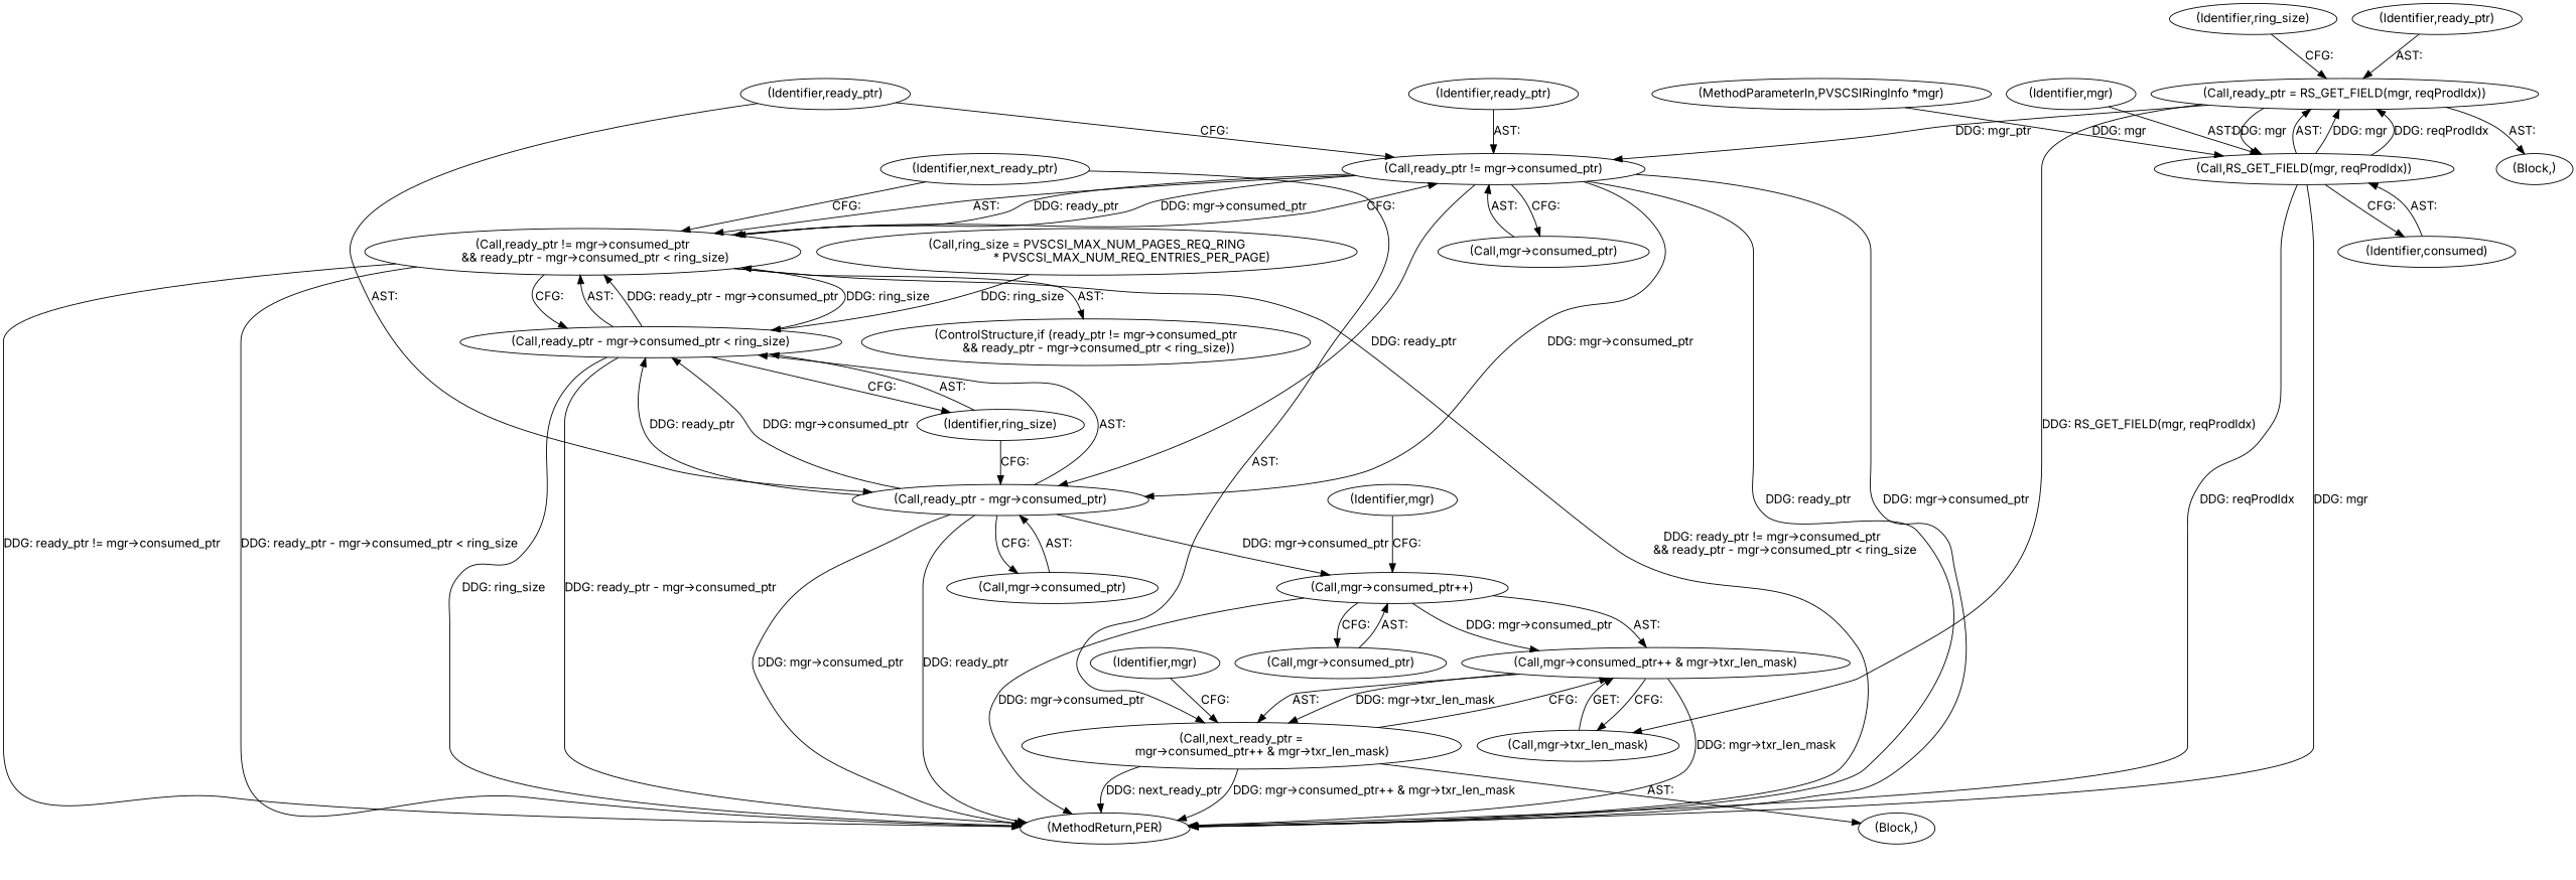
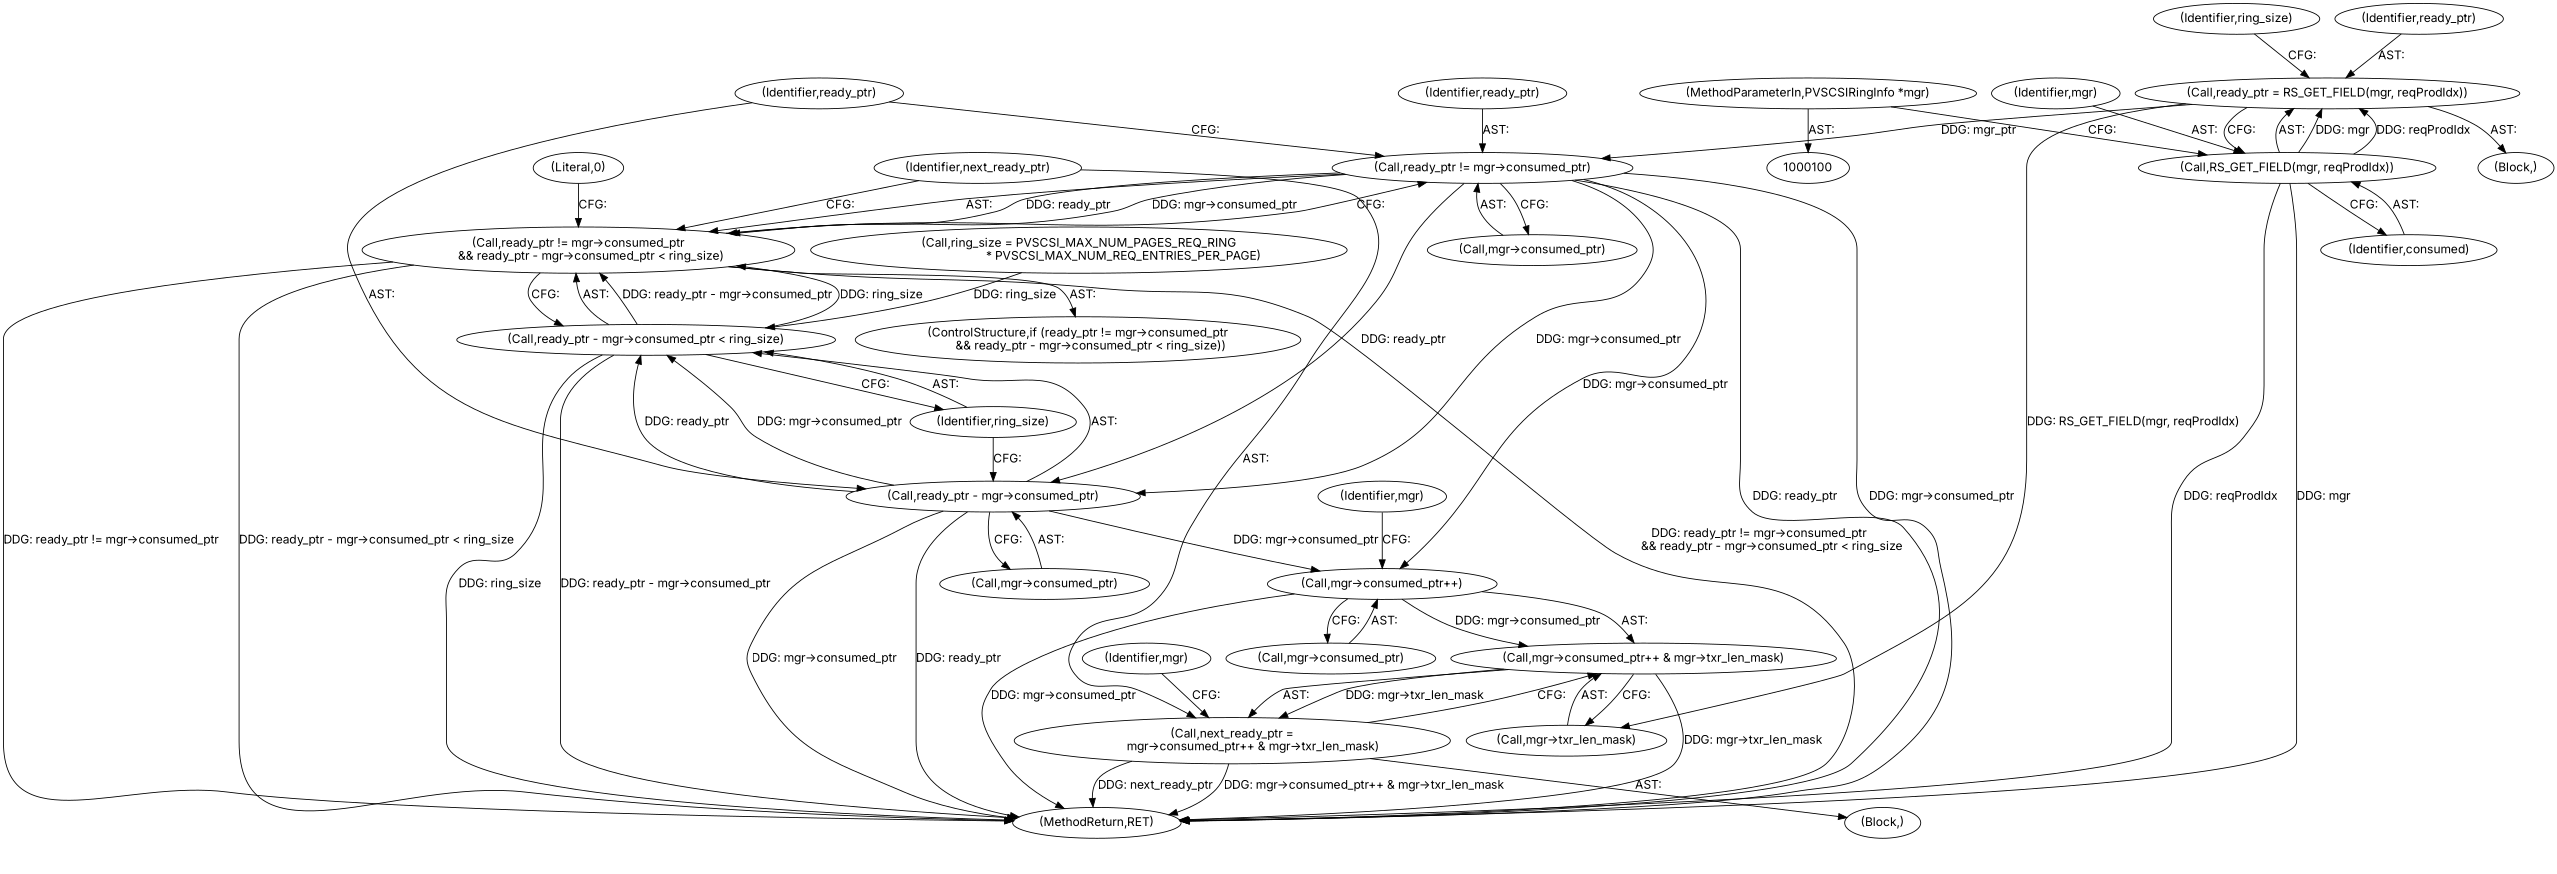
  digraph {
    fontname=Inter
    node [fontname=Inter]
    edge [fontname=Inter]
    n1 [label="(Call,ready_ptr = RS_GET_FIELD(mgr, reqProdIdx))"]
    n2 [label="(Call,RS_GET_FIELD(mgr, reqProdIdx))"]
    n3 [label="(Call,ready_ptr != mgr->consumed_ptr)"]
    n4 [label="(Block,)"]
    n5 [label="(Call,mgr->txr_len_mask)"]
-   n6 [label="(MethodReturn,PER)"]
+   n6 [label="(MethodReturn,RET)"]
    n7 [label="(Identifier,consumed)"]
    n8 [label="(Call,ready_ptr != mgr->consumed_ptr\n        && ready_ptr - mgr->consumed_ptr < ring_size)"]
    n9 [label="(Call,ready_ptr - mgr->consumed_ptr)"]
    n10 [label="(Call,mgr->consumed_ptr++)"]
    n11 [label="(Call,mgr->consumed_ptr)"]
    n12 [label="(MethodParameterIn,PVSCSIRingInfo *mgr)"]
+   1000100
    n14 [label="(Call,ready_ptr - mgr->consumed_ptr < ring_size)"]
    n15 [label="(ControlStructure,if (ready_ptr != mgr->consumed_ptr\n        && ready_ptr - mgr->consumed_ptr < ring_size))"]
    n16 [label="(Call,mgr->consumed_ptr)"]
    n17 [label="(Call,mgr->consumed_ptr++ & mgr->txr_len_mask)"]
    n18 [label="(Call,mgr->consumed_ptr)"]
    n19 [label="(Identifier,ring_size)"]
    n20 [label="(Call,next_ready_ptr =\n             mgr->consumed_ptr++ & mgr->txr_len_mask)"]
    n21 [label="(Block,)"]
    n22 [label="(Identifier,mgr)"]
+   n23 [label="(Literal,0)"]
    n24 [label="(Identifier,ring_size)"]
    n25 [label="(Call,ring_size = PVSCSI_MAX_NUM_PAGES_REQ_RING\n                            * PVSCSI_MAX_NUM_REQ_ENTRIES_PER_PAGE)"]
    n26 [label="(Identifier,ready_ptr)"]
    n27 [label="(Identifier,ready_ptr)"]
    n28 [label="(Identifier,mgr)"]
    n29 [label="(Identifier,next_ready_ptr)"]
    n30 [label="(Identifier,mgr)"]
    n31 [label="(Identifier,ready_ptr)"]
-   n1 -> n2 [label="DDG: mgr"]
+   n1 -> n2 [label="CFG: "]
    n1 -> n3 [label="DDG: mgr_ptr"]
    n1 -> n4 [label="AST: "]
    n1 -> n5 [label="DDG: RS_GET_FIELD(mgr, reqProdIdx)"]
    n2 -> n1 [label="AST: "]
    n2 -> n1 [label="DDG: mgr"]
    n2 -> n1 [label="DDG: reqProdIdx"]
    n2 -> n6 [label="DDG: reqProdIdx"]
    n2 -> n6 [label="DDG: mgr"]
    n2 -> n7 [label="CFG: "]
    n3 -> n6 [label="DDG: ready_ptr"]
    n3 -> n6 [label="DDG: mgr->consumed_ptr"]
    n3 -> n8 [label="AST: "]
    n3 -> n8 [label="DDG: ready_ptr"]
    n3 -> n8 [label="DDG: mgr->consumed_ptr"]
    n3 -> n9 [label="DDG: ready_ptr"]
    n3 -> n9 [label="DDG: mgr->consumed_ptr"]
+   n3 -> n10 [label="DDG: mgr->consumed_ptr"]
    n3 -> n11 [label="CFG: "]
-   n5 -> n17 [label="GET: "]
+   n5 -> n17 [label="AST: "]
    n7 -> n2 [label="AST: "]
    n8 -> n3 [label="CFG: "]
    n8 -> n6 [label="DDG: ready_ptr != mgr->consumed_ptr"]
    n8 -> n6 [label="DDG: ready_ptr - mgr->consumed_ptr < ring_size"]
    n8 -> n6 [label="DDG: ready_ptr != mgr->consumed_ptr\n        && ready_ptr - mgr->consumed_ptr < ring_size"]
    n8 -> n14 [label="CFG: "]
    n8 -> n15 [label="AST: "]
    n9 -> n6 [label="DDG: mgr->consumed_ptr"]
    n9 -> n6 [label="DDG: ready_ptr"]
    n9 -> n10 [label="DDG: mgr->consumed_ptr"]
    n9 -> n14 [label="AST: "]
    n9 -> n14 [label="DDG: ready_ptr"]
    n9 -> n14 [label="DDG: mgr->consumed_ptr"]
    n9 -> n16 [label="CFG: "]
    n10 -> n6 [label="DDG: mgr->consumed_ptr"]
    n10 -> n17 [label="AST: "]
    n10 -> n17 [label="DDG: mgr->consumed_ptr"]
    n10 -> n18 [label="CFG: "]
    n11 -> n3 [label="AST: "]
-   n12 -> n2 [label="DDG: mgr"]
+   n12 -> n2 [label="CFG: "]
+   n12 -> 1000100 [label="AST: "]
    n14 -> n6 [label="DDG: ready_ptr - mgr->consumed_ptr"]
    n14 -> n6 [label="DDG: ring_size"]
    n14 -> n8 [label="AST: "]
    n14 -> n8 [label="DDG: ready_ptr - mgr->consumed_ptr"]
    n14 -> n8 [label="DDG: ring_size"]
    n14 -> n19 [label="CFG: "]
    n16 -> n9 [label="AST: "]
    n17 -> n5 [label="CFG: "]
    n17 -> n6 [label="DDG: mgr->txr_len_mask"]
    n17 -> n20 [label="AST: "]
    n17 -> n20 [label="DDG: mgr->txr_len_mask"]
    n18 -> n10 [label="AST: "]
    n19 -> n9 [label="CFG: "]
    n19 -> n14 [label="AST: "]
    n20 -> n6 [label="DDG: next_ready_ptr"]
    n20 -> n6 [label="DDG: mgr->consumed_ptr++ & mgr->txr_len_mask"]
    n20 -> n17 [label="CFG: "]
    n20 -> n21 [label="AST: "]
    n22 -> n10 [label="CFG: "]
+   n23 -> n8 [label="CFG: "]
    n24 -> n1 [label="CFG: "]
    n25 -> n14 [label="DDG: ring_size"]
    n26 -> n3 [label="AST: "]
    n27 -> n3 [label="CFG: "]
    n27 -> n9 [label="AST: "]
    n28 -> n2 [label="AST: "]
    n29 -> n8 [label="CFG: "]
    n29 -> n20 [label="AST: "]
    n30 -> n20 [label="CFG: "]
    n31 -> n1 [label="AST: "]
  }
